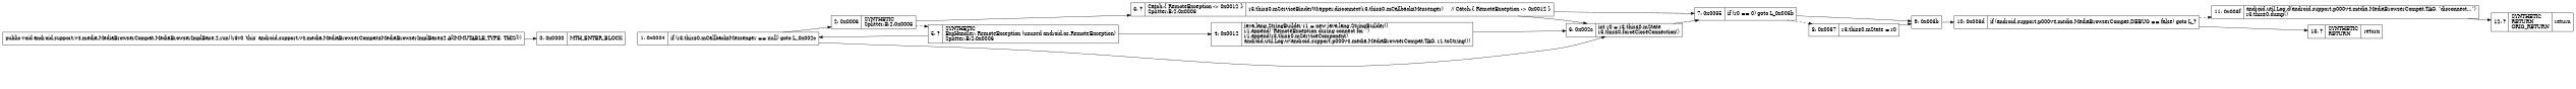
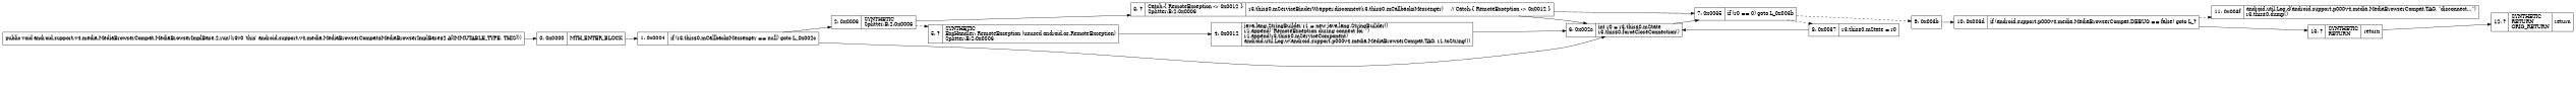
  digraph {
    fontname="DejaVu Serif"
    rankdir=LR
    node [fontname="DejaVu Serif" shape=record]
    edge [fontname="DejaVu Serif"]
    n1 [label="{0\:\ 0x0000|MTH_ENTER_BLOCK\l}"]
    n2 [label="{1\:\ 0x0004|if (r3.this$0.mCallbacksMessenger == null) goto L_0x002c\l}"]
    n3 [label="{2\:\ 0x0006|SYNTHETIC\lSplitter:B:2:0x0006\l}"]
    n4 [label="{6\:\ 0x002c|int r0 = r3.this$0.mState\lr3.this$0.forceCloseConnection()\l}"]
    n5 [label="{3\:\ ?|Catch:\{ RemoteException \-\> 0x0012 \}\lSplitter:B:2:0x0006\l|r3.this$0.mServiceBinderWrapper.disconnect(r3.this$0.mCallbacksMessenger)     \/\/ Catch:\{ RemoteException \-\> 0x0012 \}\l}"]
    n6 [label="{5\:\ ?|SYNTHETIC\lExcHandler: RemoteException (unused android.os.RemoteException)\lSplitter:B:2:0x0006\l}"]
    n7 [label="{7\:\ 0x0035|if (r0 == 0) goto L_0x003b\l}"]
    n8 [label="{4\:\ 0x0012|java.lang.StringBuilder r1 = new java.lang.StringBuilder()\lr1.append(\"RemoteException during connect for \")\lr1.append(r3.this$0.mServiceComponent)\landroid.util.Log.w(android.support.p000v4.media.MediaBrowserCompat.TAG, r1.toString())\l}"]
    n9 [label="{8\:\ 0x0037|r3.this$0.mState = r0\l}"]
    n10 [label="{9\:\ 0x003b}"]
    n11 [label="{10\:\ 0x003d|if (android.support.p000v4.media.MediaBrowserCompat.DEBUG == false) goto L_?\l}"]
    n12 [label="{11\:\ 0x003f|android.util.Log.d(android.support.p000v4.media.MediaBrowserCompat.TAG, \"disconnect...\")\lr3.this$0.dump()\l}"]
    n13 [label="{13\:\ ?|SYNTHETIC\lRETURN\l|return\l}"]
    n14 [label="{12\:\ ?|SYNTHETIC\lRETURN\lORIG_RETURN\l|return\l}"]
    n15 [label="{public void android.support.v4.media.MediaBrowserCompat.MediaBrowserImplBase.2.run((r3v0 'this' android.support.v4.media.MediaBrowserCompat$MediaBrowserImplBase$2 A[IMMUTABLE_TYPE, THIS])) }"]
-   n6 -> n2
+   n1 -> n2
    n2 -> n3 [style=solid]
    n2 -> n4
    n3 -> n5
    n3 -> n6 [style=dashed]
    n4 -> n7
    n5 -> n4
    n5 -> n7
    n6 -> n8
    n7 -> n9 [style=dashed]
-   n7 -> n10
+   n7 -> n10 [style=dashed]
    n8 -> n4
-   n9 -> n10
+   n9 -> n4
    n10 -> n11
    n11 -> n12 [style=dashed]
    n11 -> n13
-   n12 -> n14
+   n13 -> n14
    n15 -> n1
  }
